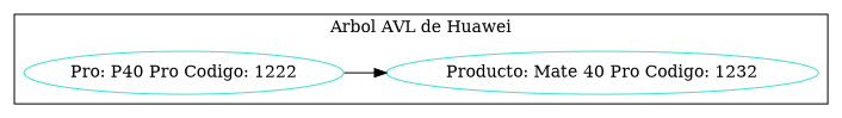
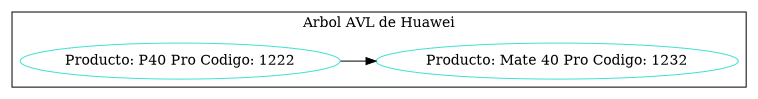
  digraph {
    rankdir=LR
    node [color=turquoise]
-   n1 [label="Pro: P40 Pro Codigo: 1222"]
+   n1 [label="Producto: P40 Pro Codigo: 1222"]
    n2 [label="Producto: Mate 40 Pro Codigo: 1232"]
    subgraph cluster_1 {
      color=black
      label="Arbol AVL de Huawei"
      n1
      n2
    }
    n1 -> n2
  }
